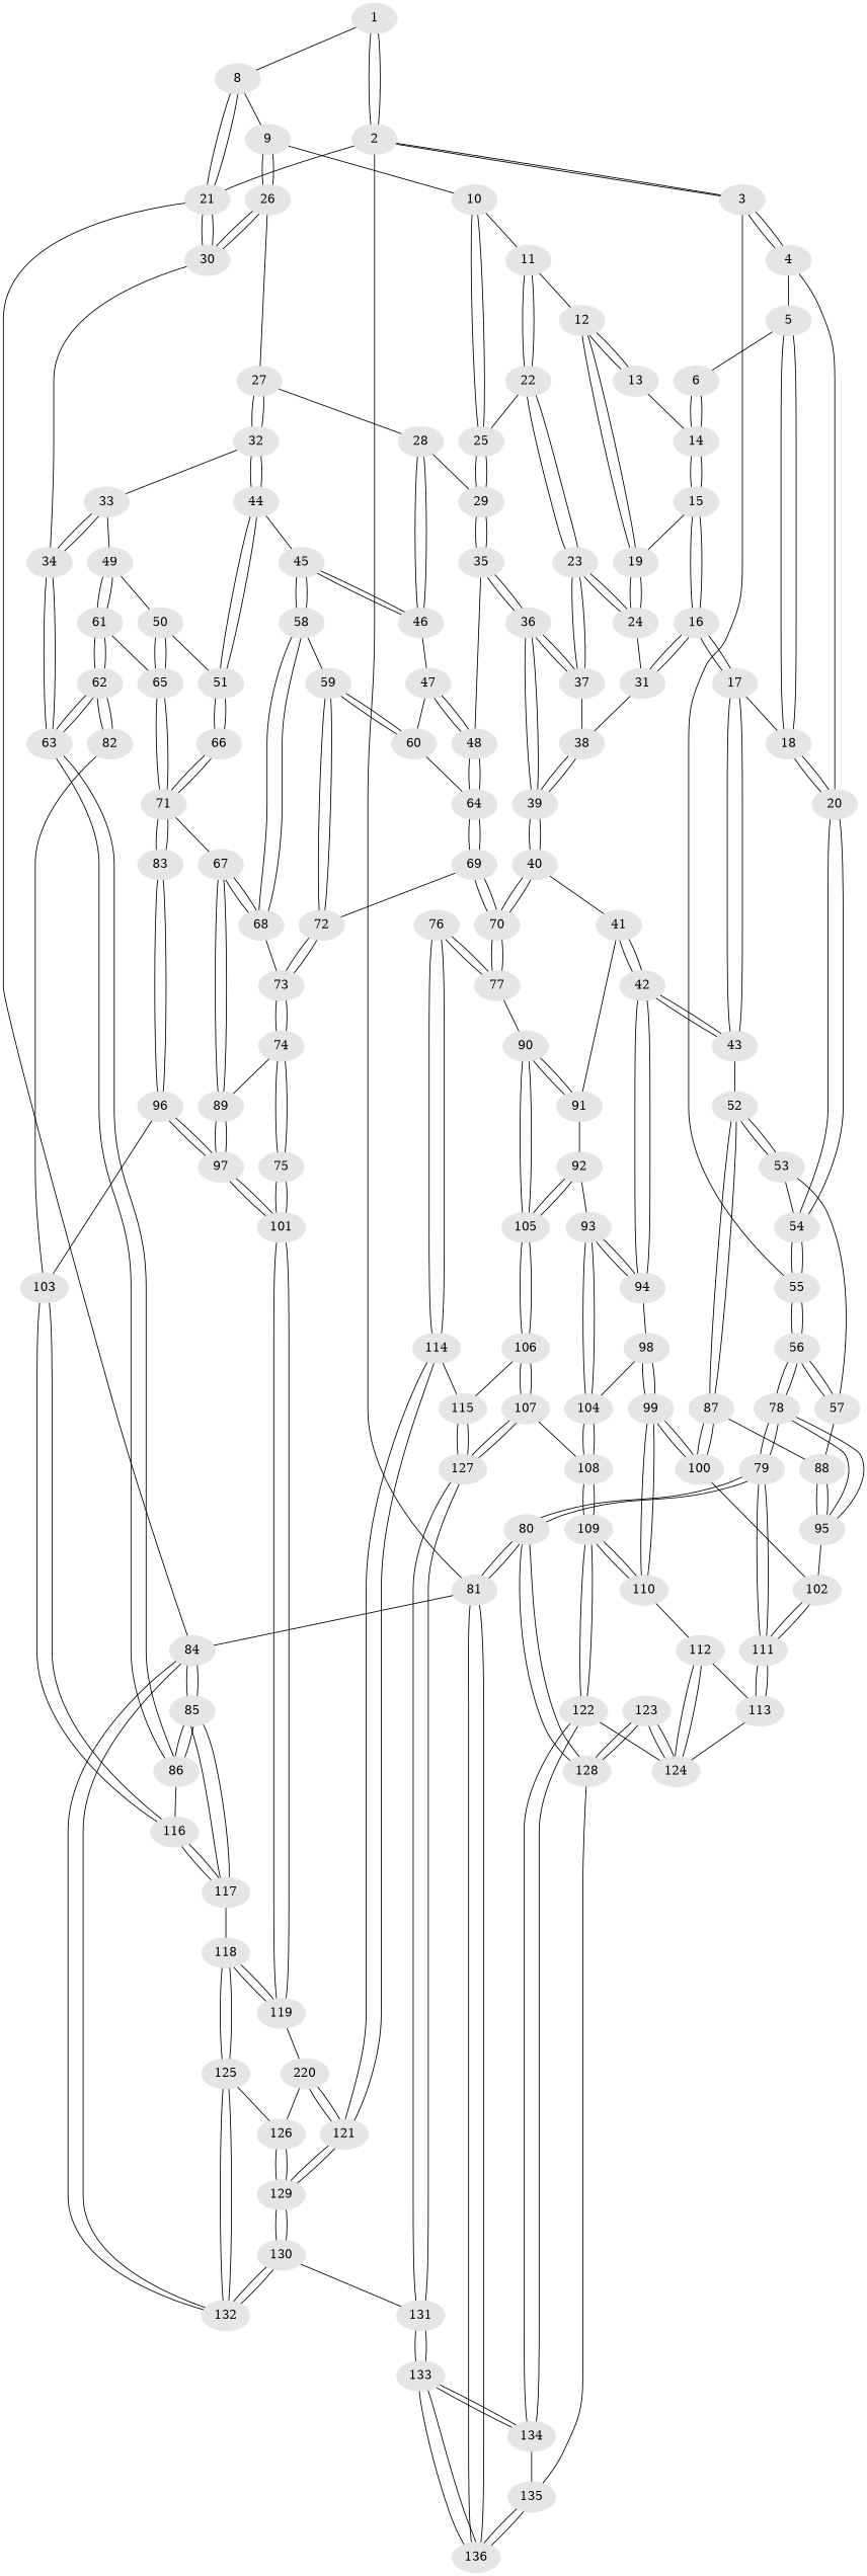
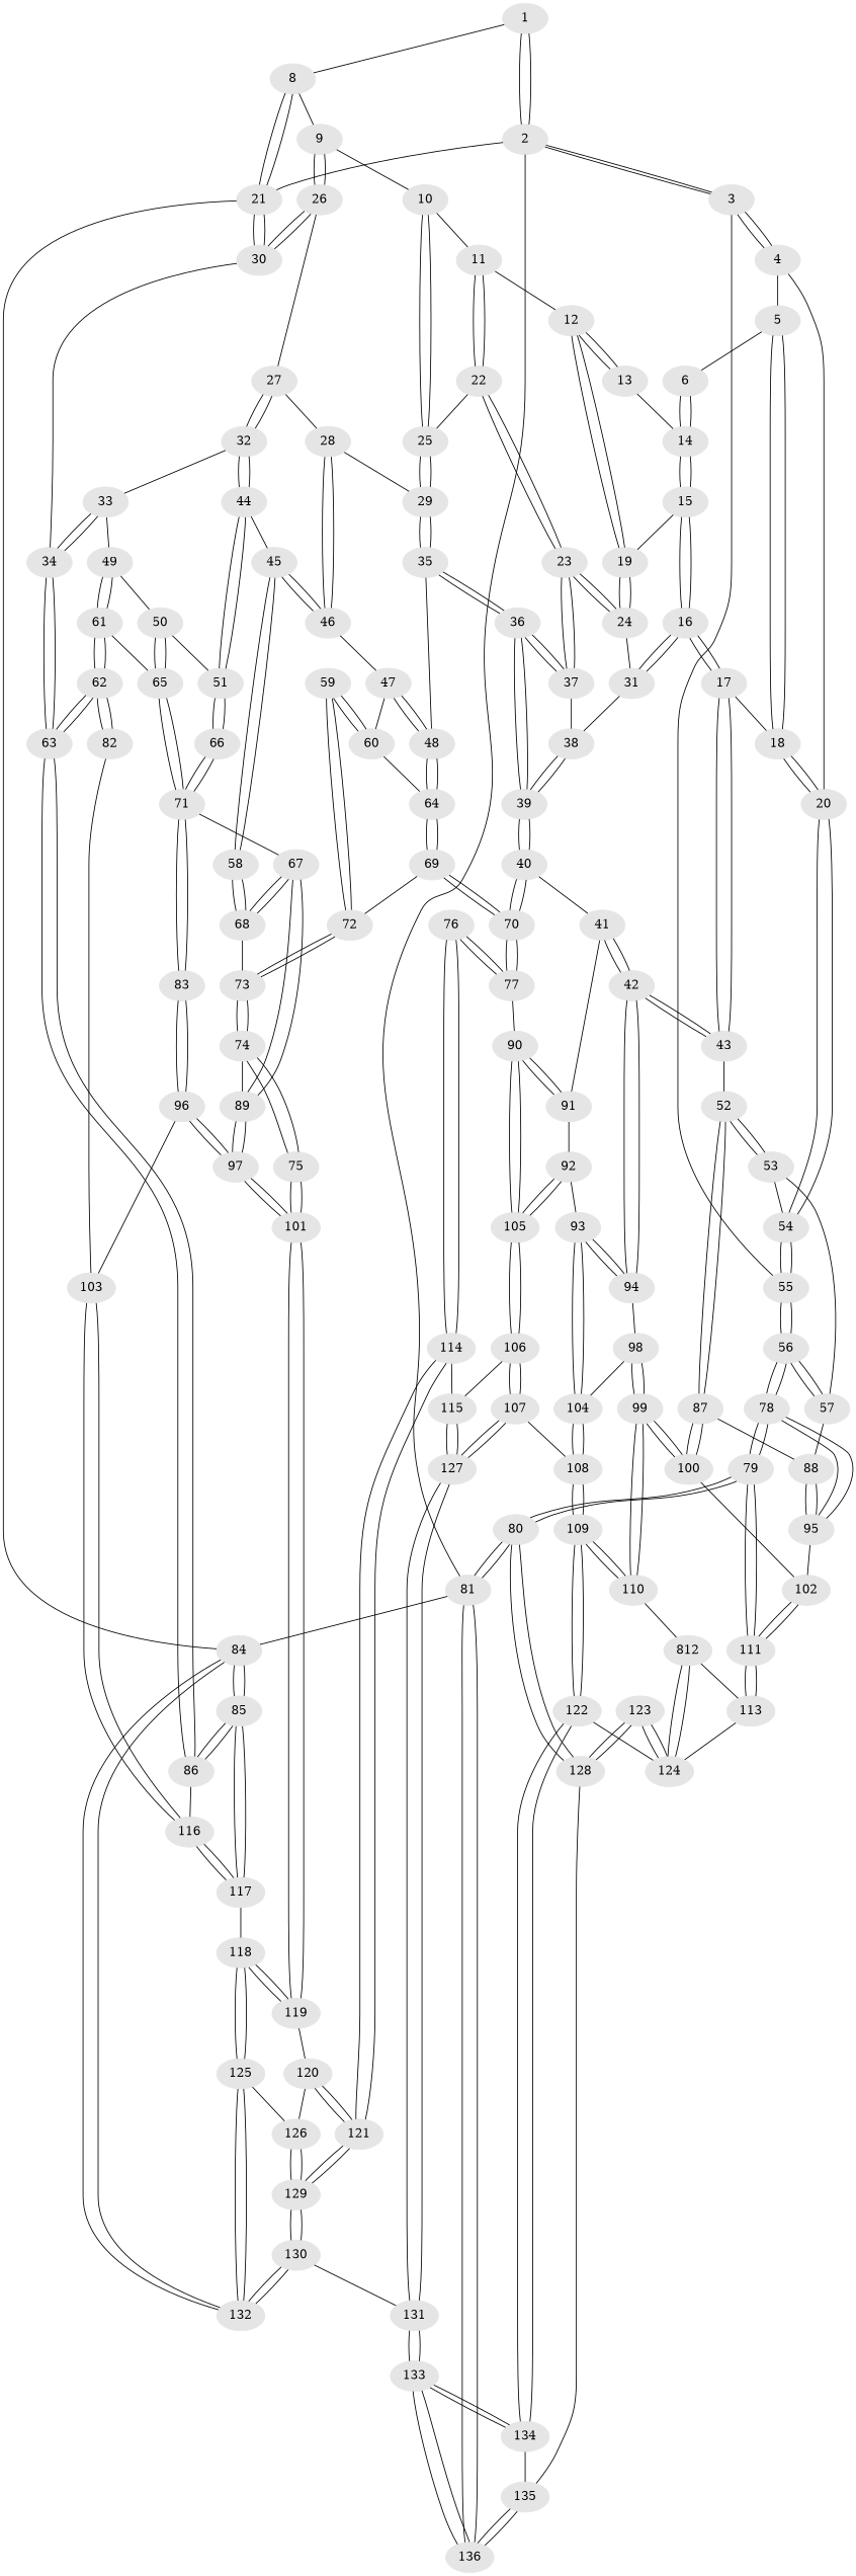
  graph {
    node [color=gray90 style=filled]
    1
    2
    8
    3
    21
    81
    9
    4
    55
    30
    84
    136
    5
    20
    56
    6
    18
    54
    14
    15
    13
    10
    26
    11
    25
    27
    12
    22
    29
    19
    23
    24
    16
    17
    31
    43
    38
    52
    34
    85
    132
    37
    35
    28
    32
    46
    33
    44
    47
    36
    48
    63
    39
    49
    45
    51
    50
    61
    86
    64
    40
    41
    70
    42
    91
    77
    94
    92
    98
    53
    87
    58
    66
    59
    68
    60
    69
    65
    62
    71
    57
    88
    100
    78
    79
    95
    72
    73
    82
    103
    116
    67
    83
    89
    97
    74
    90
    96
    75
    101
    76
    114
    119
    115
    121
    105
    80
    111
    102
    128
    113
    135
    117
    118
    106
    93
    104
    108
    99
    110
-   112
-   120 [label=220]
+   112 [label=812]
+   120
    109
    107
    127
    131
    122
    124
    134
    129
    125
    126
    130
    123
    133
    1 -- 2
    1 -- 2
    1 -- 8
    2 -- 3
    2 -- 3
    2 -- 21
    2 -- 81
    8 -- 21
    8 -- 21
    8 -- 9
    3 -- 4
    3 -- 4
    3 -- 55
    21 -- 30
    21 -- 30
    21 -- 84
    81 -- 84
    81 -- 136
    81 -- 136
    9 -- 10
    9 -- 26
    9 -- 26
    4 -- 5
    4 -- 20
    55 -- 56
    55 -- 56
    30 -- 34
    84 -- 85
    84 -- 85
    84 -- 132
    84 -- 132
    5 -- 6
    5 -- 18
    5 -- 18
    20 -- 54
    20 -- 54
    56 -- 57
    56 -- 57
    56 -- 78
    56 -- 78
    6 -- 14
    6 -- 14
    18 -- 20
    18 -- 20
    54 -- 55
    54 -- 55
    14 -- 15
    14 -- 15
    15 -- 19
    15 -- 16
    15 -- 16
    13 -- 14
    10 -- 11
    10 -- 25
    10 -- 25
    26 -- 30
    26 -- 30
    26 -- 27
    11 -- 12
    11 -- 22
    11 -- 22
    25 -- 29
    25 -- 29
    27 -- 28
    27 -- 32
    27 -- 32
    12 -- 13
    12 -- 13
    12 -- 19
    12 -- 19
    22 -- 25
    22 -- 23
    22 -- 23
    29 -- 35
    29 -- 35
    19 -- 24
    19 -- 24
    23 -- 24
    23 -- 24
    23 -- 37
    23 -- 37
    24 -- 31
    16 -- 17
    16 -- 17
    16 -- 31
    16 -- 31
    17 -- 18
    17 -- 43
    17 -- 43
    31 -- 38
    43 -- 52
    38 -- 39
    38 -- 39
    52 -- 53
    52 -- 53
    52 -- 87
    52 -- 87
    34 -- 63
    34 -- 63
    85 -- 86
    85 -- 86
    85 -- 117
    85 -- 117
    37 -- 38
    35 -- 36
    35 -- 36
    35 -- 48
    28 -- 29
    28 -- 46
    28 -- 46
    32 -- 33
    32 -- 44
    32 -- 44
    46 -- 47
    33 -- 34
    33 -- 34
    33 -- 49
    44 -- 45
    44 -- 51
    44 -- 51
    47 -- 48
    47 -- 48
    47 -- 60
    36 -- 37
    36 -- 37
    36 -- 39
    36 -- 39
    48 -- 64
    48 -- 64
    63 -- 86
    63 -- 86
    39 -- 40
    39 -- 40
    49 -- 50
    49 -- 61
    49 -- 61
    45 -- 46
    45 -- 46
    45 -- 58
    45 -- 58
    51 -- 66
    51 -- 66
    50 -- 51
    50 -- 65
    50 -- 65
    61 -- 65
    61 -- 62
    61 -- 62
    86 -- 116
    64 -- 69
    64 -- 69
    40 -- 41
    40 -- 70
    40 -- 70
    41 -- 42
    41 -- 42
    41 -- 91
    70 -- 77
    70 -- 77
    42 -- 43
    42 -- 43
    42 -- 94
    42 -- 94
    91 -- 92
    77 -- 90
    94 -- 98
    92 -- 105
    92 -- 105
    92 -- 93
    98 -- 104
    98 -- 99
    98 -- 99
    53 -- 54
    53 -- 57
    87 -- 88
    87 -- 100
    87 -- 100
-   58 -- 59
    58 -- 68
    58 -- 68
    66 -- 71
    66 -- 71
    59 -- 60
    59 -- 60
    59 -- 72
    59 -- 72
    68 -- 73
    60 -- 64
    69 -- 70
    69 -- 70
    69 -- 72
    65 -- 71
    65 -- 71
    62 -- 63
    62 -- 63
    62 -- 82
    62 -- 82
    71 -- 67
    71 -- 83
    71 -- 83
    57 -- 88
    88 -- 95
    88 -- 95
    100 -- 102
    78 -- 79
    78 -- 79
    78 -- 95
    78 -- 95
    79 -- 80
    79 -- 80
    79 -- 111
    79 -- 111
    95 -- 102
    72 -- 73
    72 -- 73
    73 -- 74
    73 -- 74
    82 -- 103
    103 -- 116
    103 -- 116
    116 -- 117
    116 -- 117
    67 -- 68
    67 -- 68
    67 -- 89
    67 -- 89
    83 -- 96
    83 -- 96
    89 -- 97
    89 -- 97
    97 -- 101
    97 -- 101
    74 -- 89
    74 -- 75
    74 -- 75
    90 -- 91
    90 -- 91
    90 -- 105
    90 -- 105
    96 -- 103
    96 -- 97
    96 -- 97
    75 -- 101
    75 -- 101
    101 -- 119
    101 -- 119
    76 -- 77
    76 -- 77
    76 -- 114
    76 -- 114
    114 -- 115
    114 -- 121
    114 -- 121
    119 -- 120
    115 -- 127
    115 -- 127
    121 -- 129
    121 -- 129
    105 -- 106
    105 -- 106
    80 -- 81
    80 -- 81
    80 -- 128
    80 -- 128
    111 -- 113
    111 -- 113
    102 -- 111
    102 -- 111
    128 -- 135
    113 -- 124
    135 -- 136
    135 -- 136
    117 -- 118
    118 -- 119
    118 -- 119
    118 -- 125
    118 -- 125
    106 -- 115
    106 -- 107
    106 -- 107
    93 -- 94
    93 -- 94
    93 -- 104
    93 -- 104
    104 -- 108
    104 -- 108
    108 -- 109
    108 -- 109
    99 -- 100
    99 -- 100
    99 -- 110
    99 -- 110
    110 -- 112
    112 -- 113
    112 -- 124
    112 -- 124
    120 -- 121
    120 -- 121
    120 -- 126
    109 -- 110
    109 -- 110
    109 -- 122
    109 -- 122
    107 -- 108
    107 -- 127
    107 -- 127
    127 -- 131
    127 -- 131
    131 -- 133
    131 -- 133
    122 -- 124
    122 -- 134
    122 -- 134
    134 -- 135
    129 -- 130
    129 -- 130
    125 -- 132
    125 -- 132
    125 -- 126
    126 -- 129
    126 -- 129
    130 -- 132
    130 -- 132
    130 -- 131
    123 -- 128
    123 -- 128
    123 -- 124
    123 -- 124
    133 -- 136
    133 -- 136
    133 -- 134
    133 -- 134
  }
